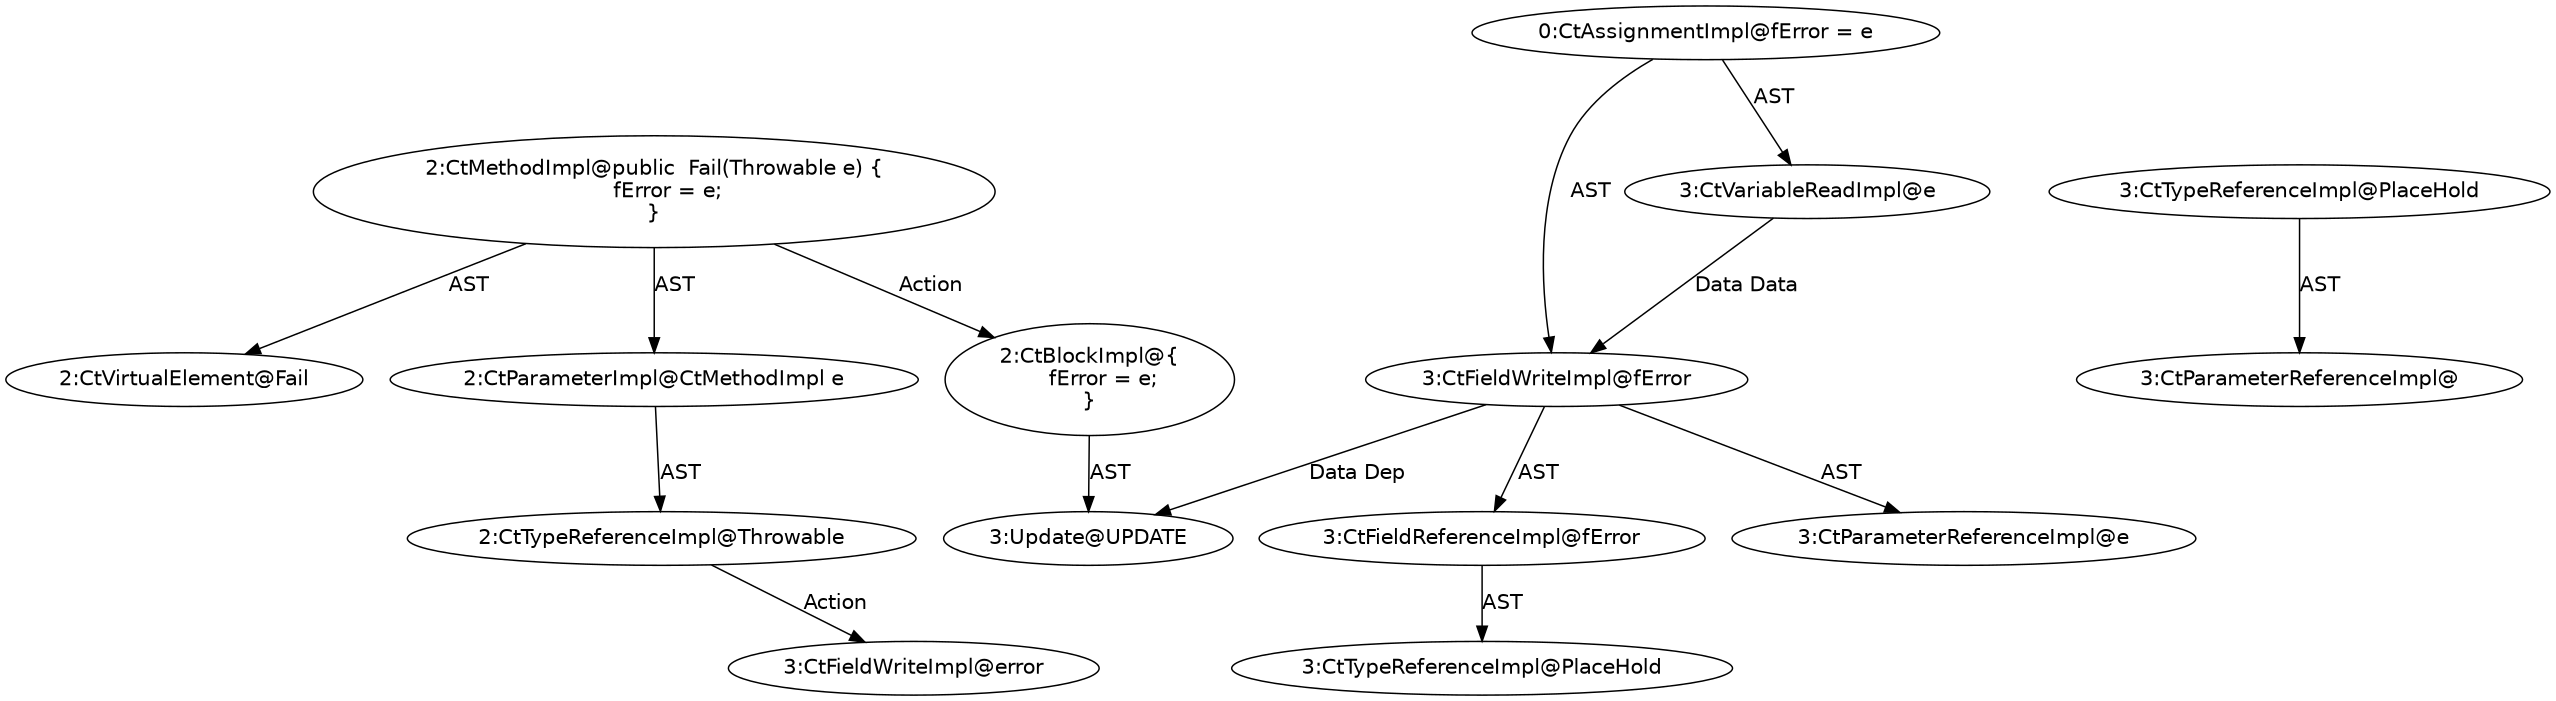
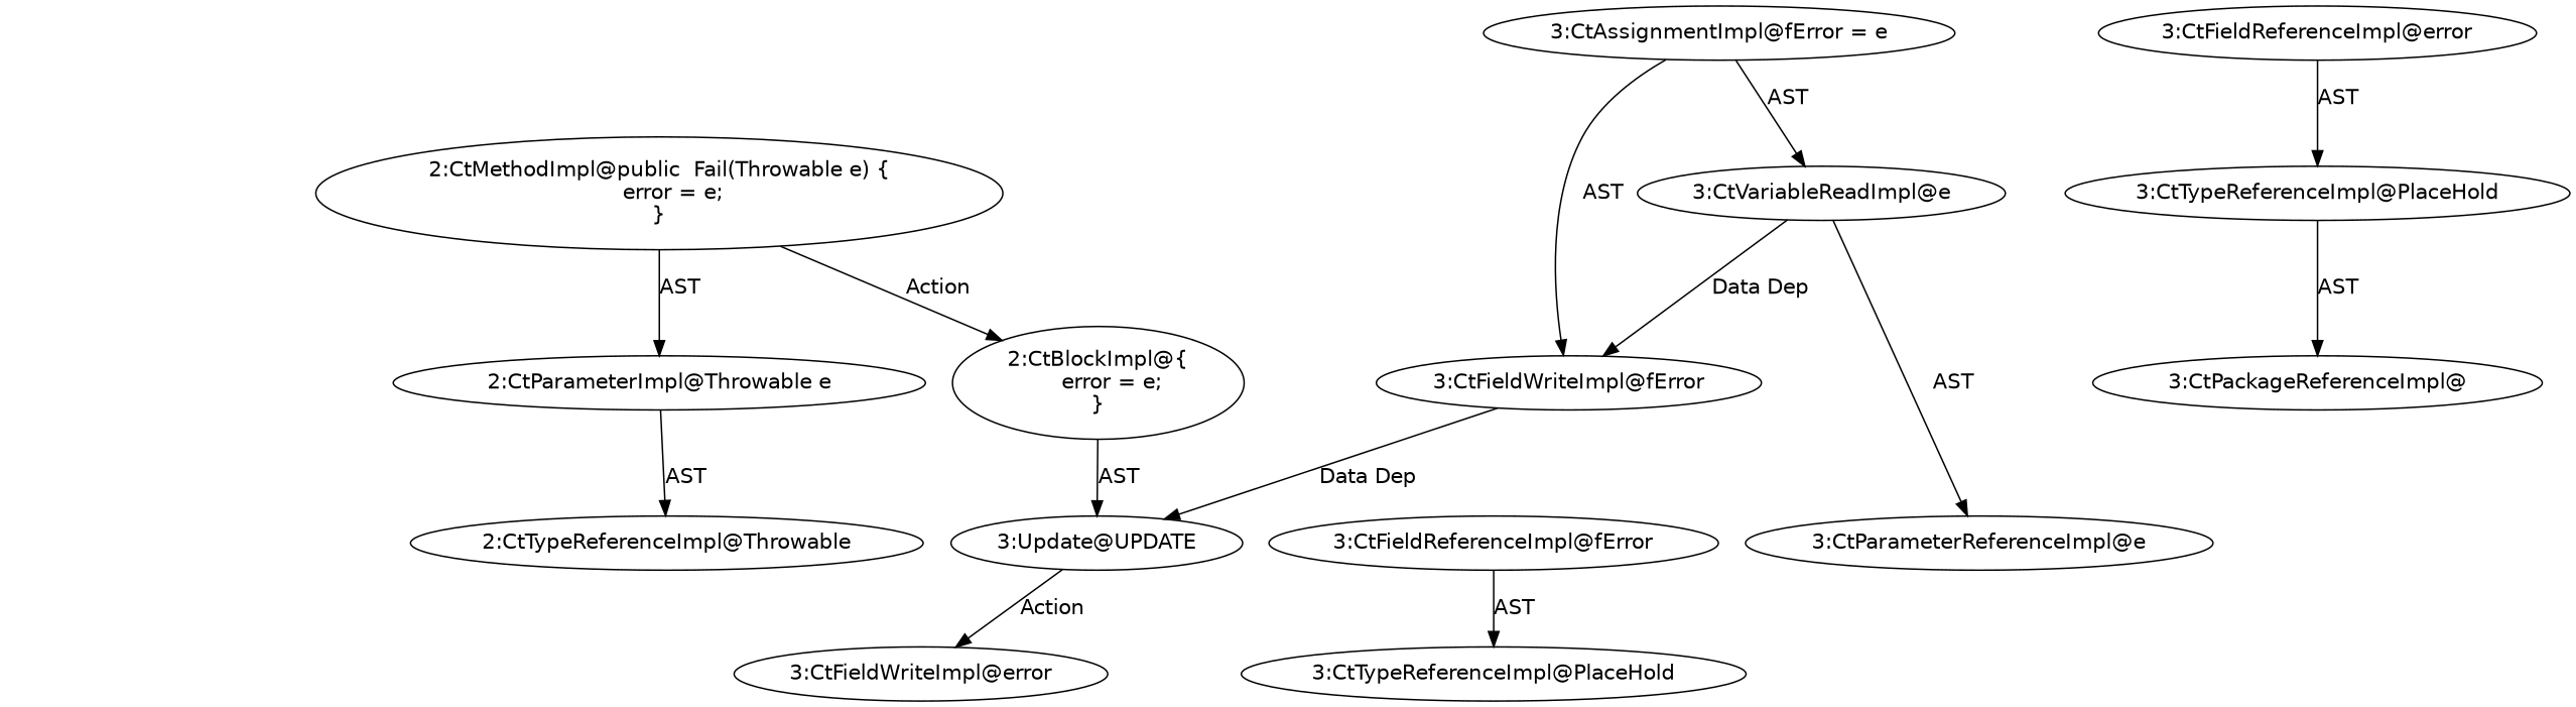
  digraph {
    fontname="DejaVu Sans"
    node [fontname="DejaVu Sans" shape=ellipse]
    edge [fontname="DejaVu Sans"]
-   n1 [label="2:CtVirtualElement@Fail"]
-   n2 [label="2:CtParameterImpl@CtMethodImpl e"]
+   n2 [label="2:CtParameterImpl@Throwable e"]
    n3 [label="2:CtTypeReferenceImpl@Throwable"]
    n4 [label="3:CtFieldReferenceImpl@fError"]
    n5 [label="3:CtTypeReferenceImpl@PlaceHold"]
    n6 [label="3:CtFieldWriteImpl@fError"]
    n7 [label="3:Update@UPDATE"]
    n8 [label="3:CtFieldWriteImpl@error"]
    n9 [label="3:CtVariableReadImpl@e"]
    n10 [label="3:CtParameterReferenceImpl@e"]
-   n11 [label="0:CtAssignmentImpl@fError = e"]
-   n12 [label="2:CtBlockImpl@\{\n    fError = e;\n\}"]
-   n13 [label="2:CtMethodImpl@public  Fail(Throwable e) \{\n    fError = e;\n\}"]
-   n14 [label="3:CtParameterReferenceImpl@"]
+   n11 [label="3:CtAssignmentImpl@fError = e"]
+   n12 [label="2:CtBlockImpl@\{\n    error = e;\n\}"]
+   n13 [label="2:CtMethodImpl@public  Fail(Throwable e) \{\n    error = e;\n\}"]
+   n14 [label="3:CtPackageReferenceImpl@"]
    n15 [label="3:CtTypeReferenceImpl@PlaceHold"]
+   n16 [label="3:CtFieldReferenceImpl@error"]
    n2 -> n3 [label=AST]
    n4 -> n5 [label=AST]
-   n6 -> n4 [label=AST]
    n6 -> n7 [label="Data Dep"]
-   n3 -> n8 [label=Action]
-   n9 -> n6 [label="Data Data"]
-   n6 -> n10 [label=AST]
+   n7 -> n8 [label=Action]
+   n9 -> n6 [label="Data Dep"]
+   n9 -> n10 [label=AST]
    n11 -> n6 [label=AST]
    n11 -> n9 [label=AST]
    n12 -> n7 [label=AST]
-   n13 -> n1 [label=AST]
    n13 -> n2 [label=AST]
    n13 -> n12 [label=Action]
    n15 -> n14 [label=AST]
+   n16 -> n15 [label=AST]
  }
